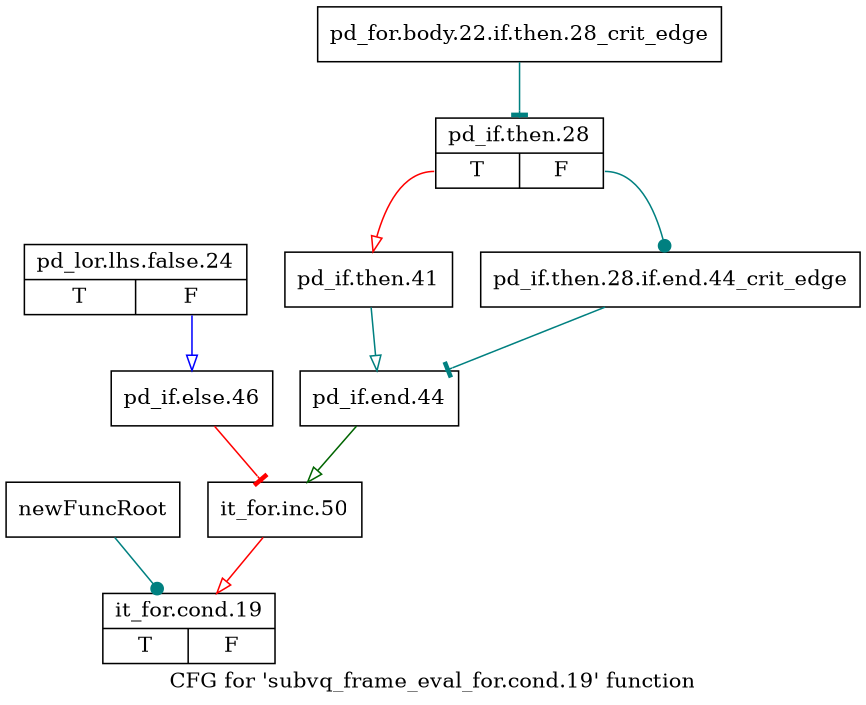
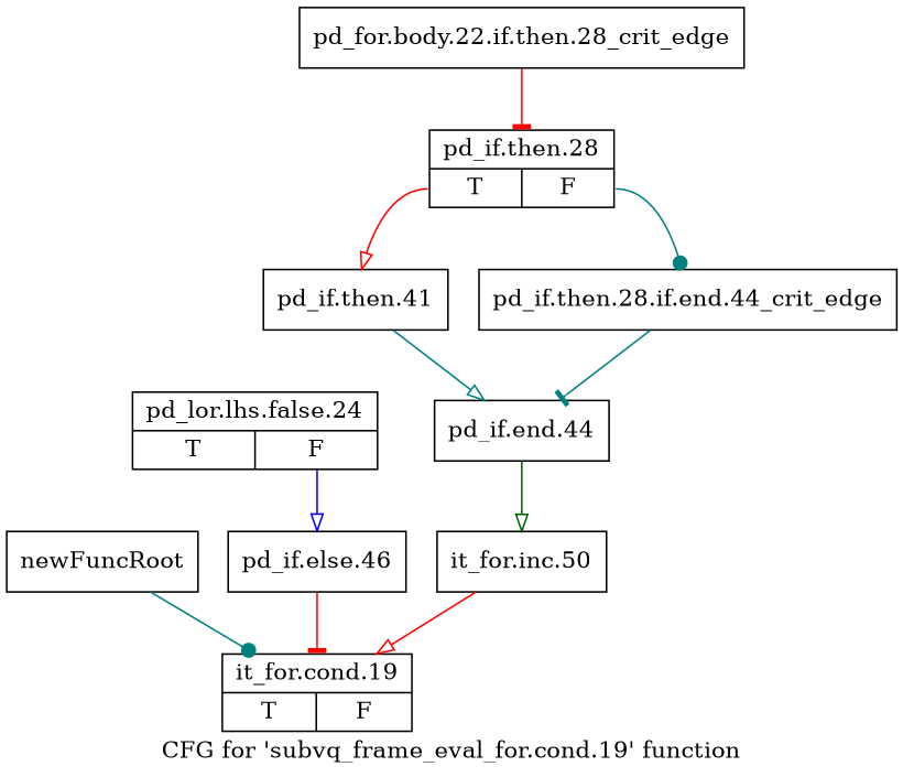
  digraph {
    label="CFG for 'subvq_frame_eval_for.cond.19' function"
    node [shape=record]
    edge [arrowhead=onormal color=teal]
    n1 [label="{newFuncRoot}"]
    n2 [label="{it_for.cond.19|{<s0>T|<s1>F}}"]
    n3 [label="{pd_lor.lhs.false.24|{<s0>T|<s1>F}}"]
    n4 [label="{pd_if.else.46}"]
    n5 [label="{pd_for.body.22.if.then.28_crit_edge}"]
    n6 [label="{pd_if.then.28|{<s0>T|<s1>F}}"]
    n7 [label="{it_for.inc.50}"]
    n8 [label="{pd_if.then.41}"]
    n9 [label="{pd_if.then.28.if.end.44_crit_edge}"]
    n10 [label="{pd_if.end.44}"]
    n1 -> n2 [arrowhead=dot]
    n3 -> n4 [color=blue tailport=s1]
-   n4 -> n7 [arrowhead=tee color=red]
-   n5 -> n6 [arrowhead=tee]
+   n4 -> n2 [arrowhead=tee color=red]
+   n5 -> n6 [arrowhead=tee color=red]
    n6 -> n8 [color=red tailport=s0]
    n6 -> n9 [arrowhead=dot tailport=s1]
    n7 -> n2 [color=red]
    n8 -> n10
    n9 -> n10 [arrowhead=tee]
    n10 -> n7 [color=darkgreen]
  }
